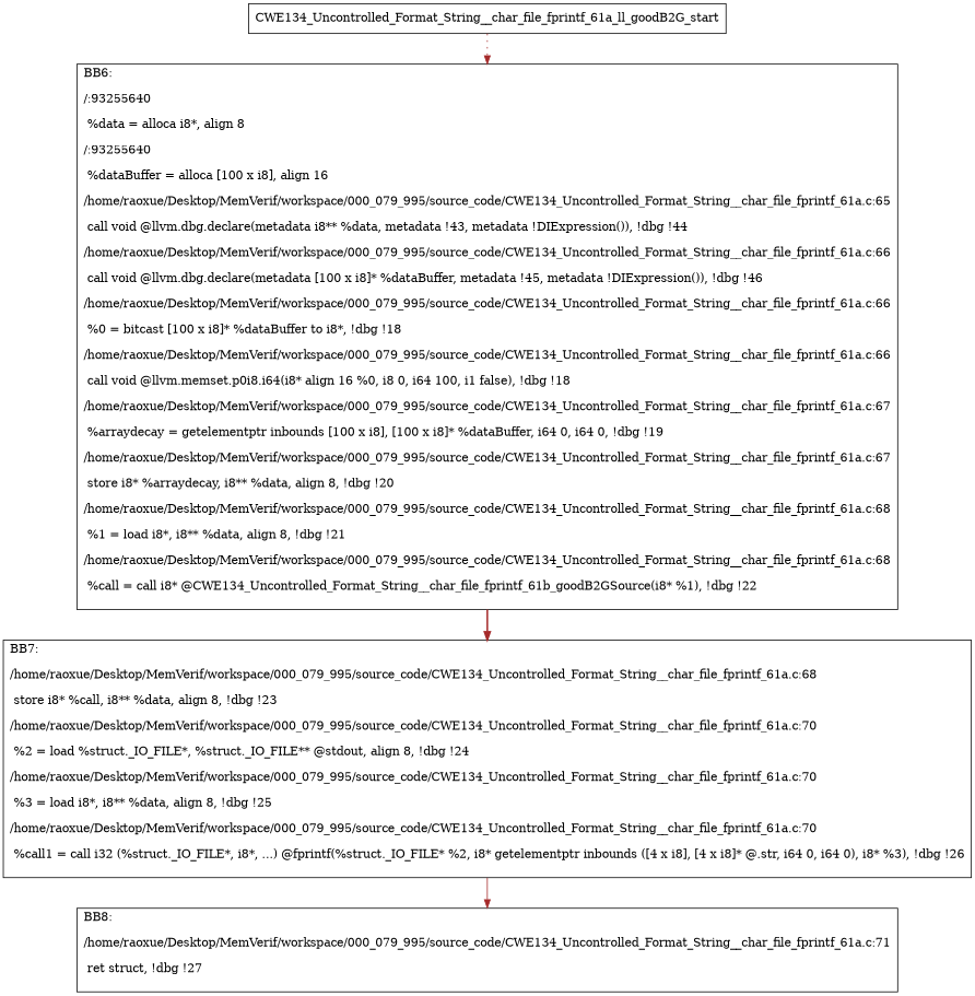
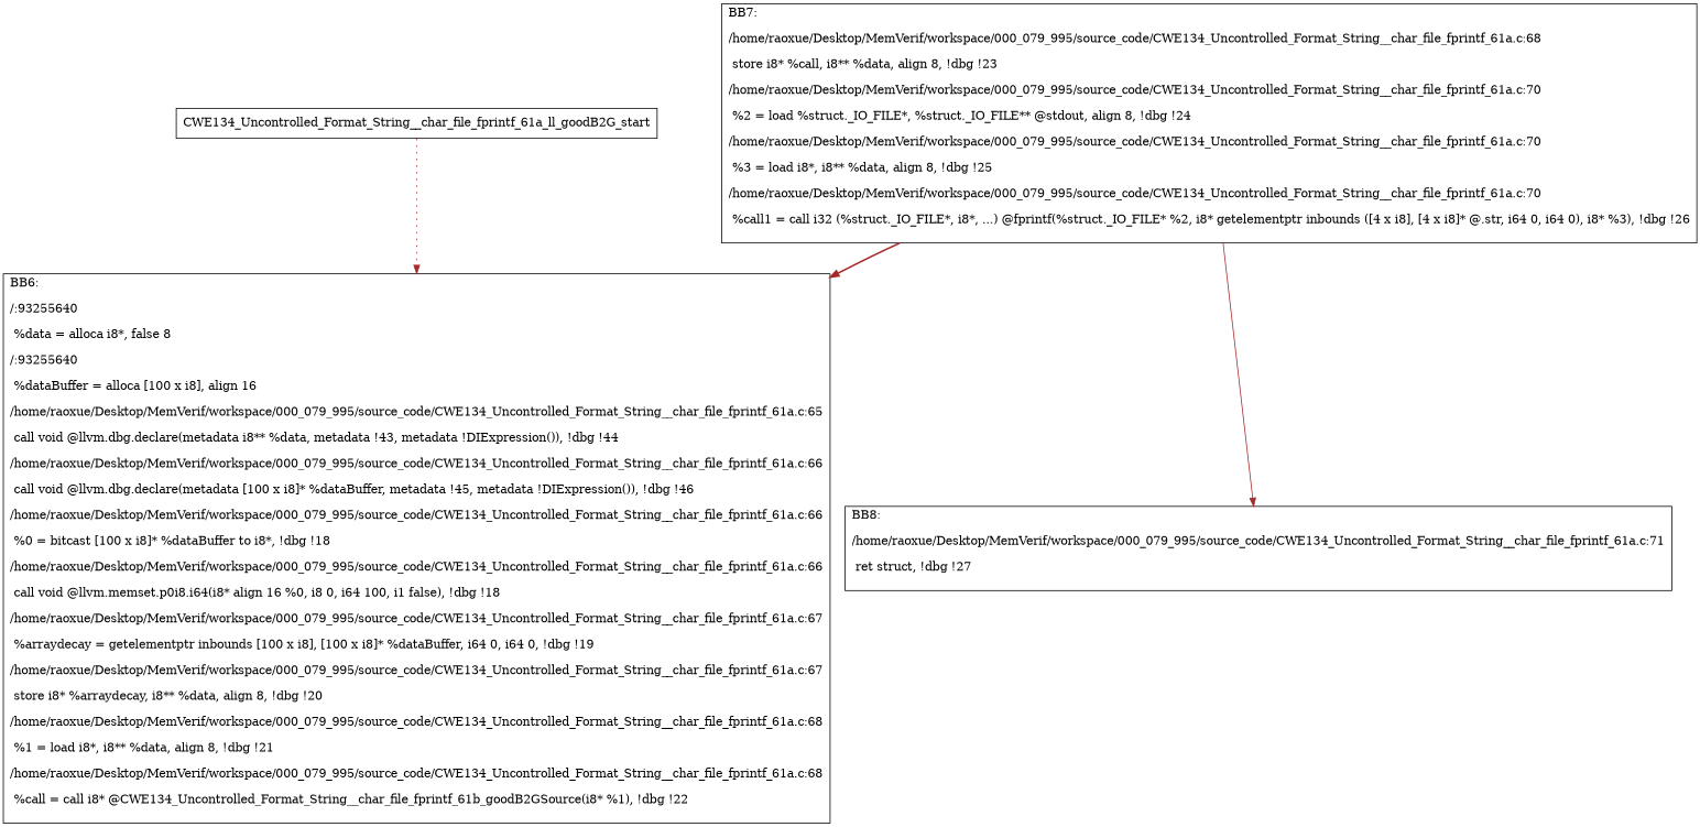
  digraph {
    node [shape=record]
    edge [color=brown]
    n1 [label="{CWE134_Uncontrolled_Format_String__char_file_fprintf_61a_ll_goodB2G_start}"]
-   n2 [label="{BB6:\l\l/:93255640\l\n  %data = alloca i8*, align 8\l\n/:93255640\l\n  %dataBuffer = alloca [100 x i8], align 16\l\n/home/raoxue/Desktop/MemVerif/workspace/000_079_995/source_code/CWE134_Uncontrolled_Format_String__char_file_fprintf_61a.c:65\l\n  call void @llvm.dbg.declare(metadata i8** %data, metadata !43, metadata !DIExpression()), !dbg !44\l\n/home/raoxue/Desktop/MemVerif/workspace/000_079_995/source_code/CWE134_Uncontrolled_Format_String__char_file_fprintf_61a.c:66\l\n  call void @llvm.dbg.declare(metadata [100 x i8]* %dataBuffer, metadata !45, metadata !DIExpression()), !dbg !46\l\n/home/raoxue/Desktop/MemVerif/workspace/000_079_995/source_code/CWE134_Uncontrolled_Format_String__char_file_fprintf_61a.c:66\l\n  %0 = bitcast [100 x i8]* %dataBuffer to i8*, !dbg !18\l\n/home/raoxue/Desktop/MemVerif/workspace/000_079_995/source_code/CWE134_Uncontrolled_Format_String__char_file_fprintf_61a.c:66\l\n  call void @llvm.memset.p0i8.i64(i8* align 16 %0, i8 0, i64 100, i1 false), !dbg !18\l\n/home/raoxue/Desktop/MemVerif/workspace/000_079_995/source_code/CWE134_Uncontrolled_Format_String__char_file_fprintf_61a.c:67\l\n  %arraydecay = getelementptr inbounds [100 x i8], [100 x i8]* %dataBuffer, i64 0, i64 0, !dbg !19\l\n/home/raoxue/Desktop/MemVerif/workspace/000_079_995/source_code/CWE134_Uncontrolled_Format_String__char_file_fprintf_61a.c:67\l\n  store i8* %arraydecay, i8** %data, align 8, !dbg !20\l\n/home/raoxue/Desktop/MemVerif/workspace/000_079_995/source_code/CWE134_Uncontrolled_Format_String__char_file_fprintf_61a.c:68\l\n  %1 = load i8*, i8** %data, align 8, !dbg !21\l\n/home/raoxue/Desktop/MemVerif/workspace/000_079_995/source_code/CWE134_Uncontrolled_Format_String__char_file_fprintf_61a.c:68\l\n  %call = call i8* @CWE134_Uncontrolled_Format_String__char_file_fprintf_61b_goodB2GSource(i8* %1), !dbg !22\l\n}"]
+   n2 [label="{BB6:\l\l/:93255640\l\n  %data = alloca i8*, false 8\l\n/:93255640\l\n  %dataBuffer = alloca [100 x i8], align 16\l\n/home/raoxue/Desktop/MemVerif/workspace/000_079_995/source_code/CWE134_Uncontrolled_Format_String__char_file_fprintf_61a.c:65\l\n  call void @llvm.dbg.declare(metadata i8** %data, metadata !43, metadata !DIExpression()), !dbg !44\l\n/home/raoxue/Desktop/MemVerif/workspace/000_079_995/source_code/CWE134_Uncontrolled_Format_String__char_file_fprintf_61a.c:66\l\n  call void @llvm.dbg.declare(metadata [100 x i8]* %dataBuffer, metadata !45, metadata !DIExpression()), !dbg !46\l\n/home/raoxue/Desktop/MemVerif/workspace/000_079_995/source_code/CWE134_Uncontrolled_Format_String__char_file_fprintf_61a.c:66\l\n  %0 = bitcast [100 x i8]* %dataBuffer to i8*, !dbg !18\l\n/home/raoxue/Desktop/MemVerif/workspace/000_079_995/source_code/CWE134_Uncontrolled_Format_String__char_file_fprintf_61a.c:66\l\n  call void @llvm.memset.p0i8.i64(i8* align 16 %0, i8 0, i64 100, i1 false), !dbg !18\l\n/home/raoxue/Desktop/MemVerif/workspace/000_079_995/source_code/CWE134_Uncontrolled_Format_String__char_file_fprintf_61a.c:67\l\n  %arraydecay = getelementptr inbounds [100 x i8], [100 x i8]* %dataBuffer, i64 0, i64 0, !dbg !19\l\n/home/raoxue/Desktop/MemVerif/workspace/000_079_995/source_code/CWE134_Uncontrolled_Format_String__char_file_fprintf_61a.c:67\l\n  store i8* %arraydecay, i8** %data, align 8, !dbg !20\l\n/home/raoxue/Desktop/MemVerif/workspace/000_079_995/source_code/CWE134_Uncontrolled_Format_String__char_file_fprintf_61a.c:68\l\n  %1 = load i8*, i8** %data, align 8, !dbg !21\l\n/home/raoxue/Desktop/MemVerif/workspace/000_079_995/source_code/CWE134_Uncontrolled_Format_String__char_file_fprintf_61a.c:68\l\n  %call = call i8* @CWE134_Uncontrolled_Format_String__char_file_fprintf_61b_goodB2GSource(i8* %1), !dbg !22\l\n}"]
    n3 [label="{BB7:\l\l/home/raoxue/Desktop/MemVerif/workspace/000_079_995/source_code/CWE134_Uncontrolled_Format_String__char_file_fprintf_61a.c:68\l\n  store i8* %call, i8** %data, align 8, !dbg !23\l\n/home/raoxue/Desktop/MemVerif/workspace/000_079_995/source_code/CWE134_Uncontrolled_Format_String__char_file_fprintf_61a.c:70\l\n  %2 = load %struct._IO_FILE*, %struct._IO_FILE** @stdout, align 8, !dbg !24\l\n/home/raoxue/Desktop/MemVerif/workspace/000_079_995/source_code/CWE134_Uncontrolled_Format_String__char_file_fprintf_61a.c:70\l\n  %3 = load i8*, i8** %data, align 8, !dbg !25\l\n/home/raoxue/Desktop/MemVerif/workspace/000_079_995/source_code/CWE134_Uncontrolled_Format_String__char_file_fprintf_61a.c:70\l\n  %call1 = call i32 (%struct._IO_FILE*, i8*, ...) @fprintf(%struct._IO_FILE* %2, i8* getelementptr inbounds ([4 x i8], [4 x i8]* @.str, i64 0, i64 0), i8* %3), !dbg !26\l\n}"]
    n4 [label="{BB8:\l\l/home/raoxue/Desktop/MemVerif/workspace/000_079_995/source_code/CWE134_Uncontrolled_Format_String__char_file_fprintf_61a.c:71\l\n  ret struct, !dbg !27\l\n}"]
    n1 -> n2 [style=dotted]
-   n2 -> n3 [style=bold]
+   n3 -> n2 [style=bold]
    n3 -> n4 [style=solid]
  }
